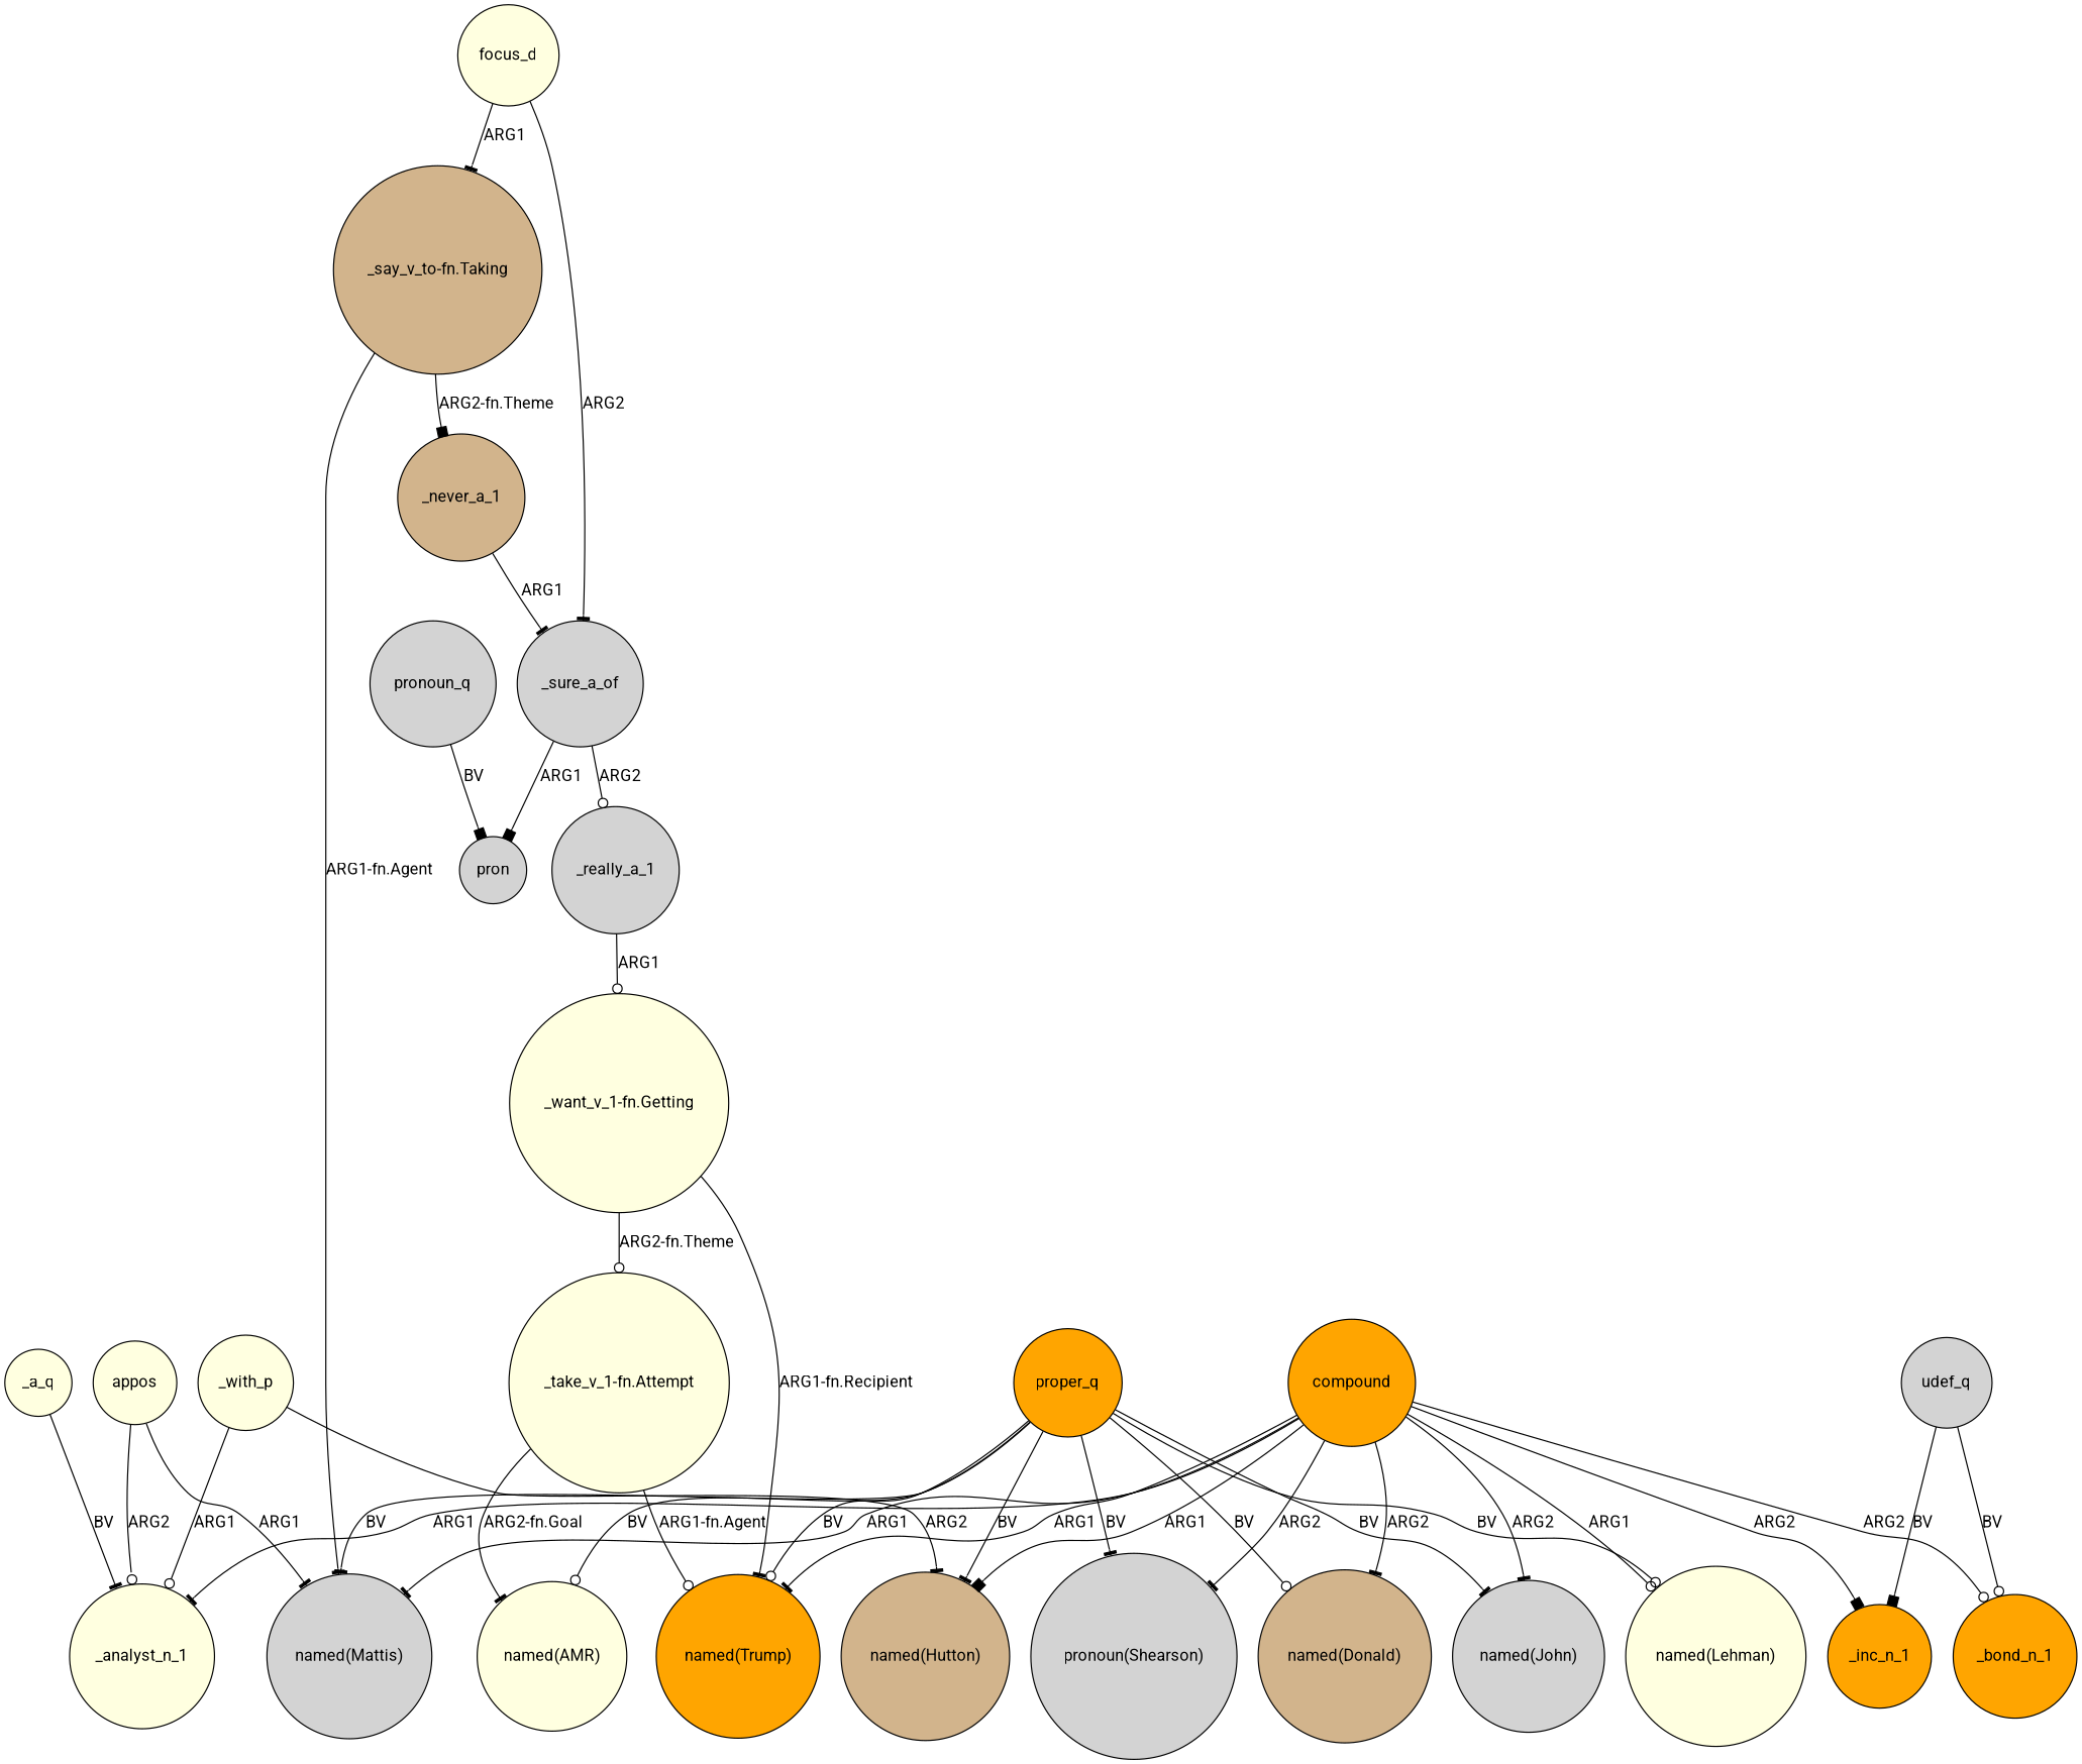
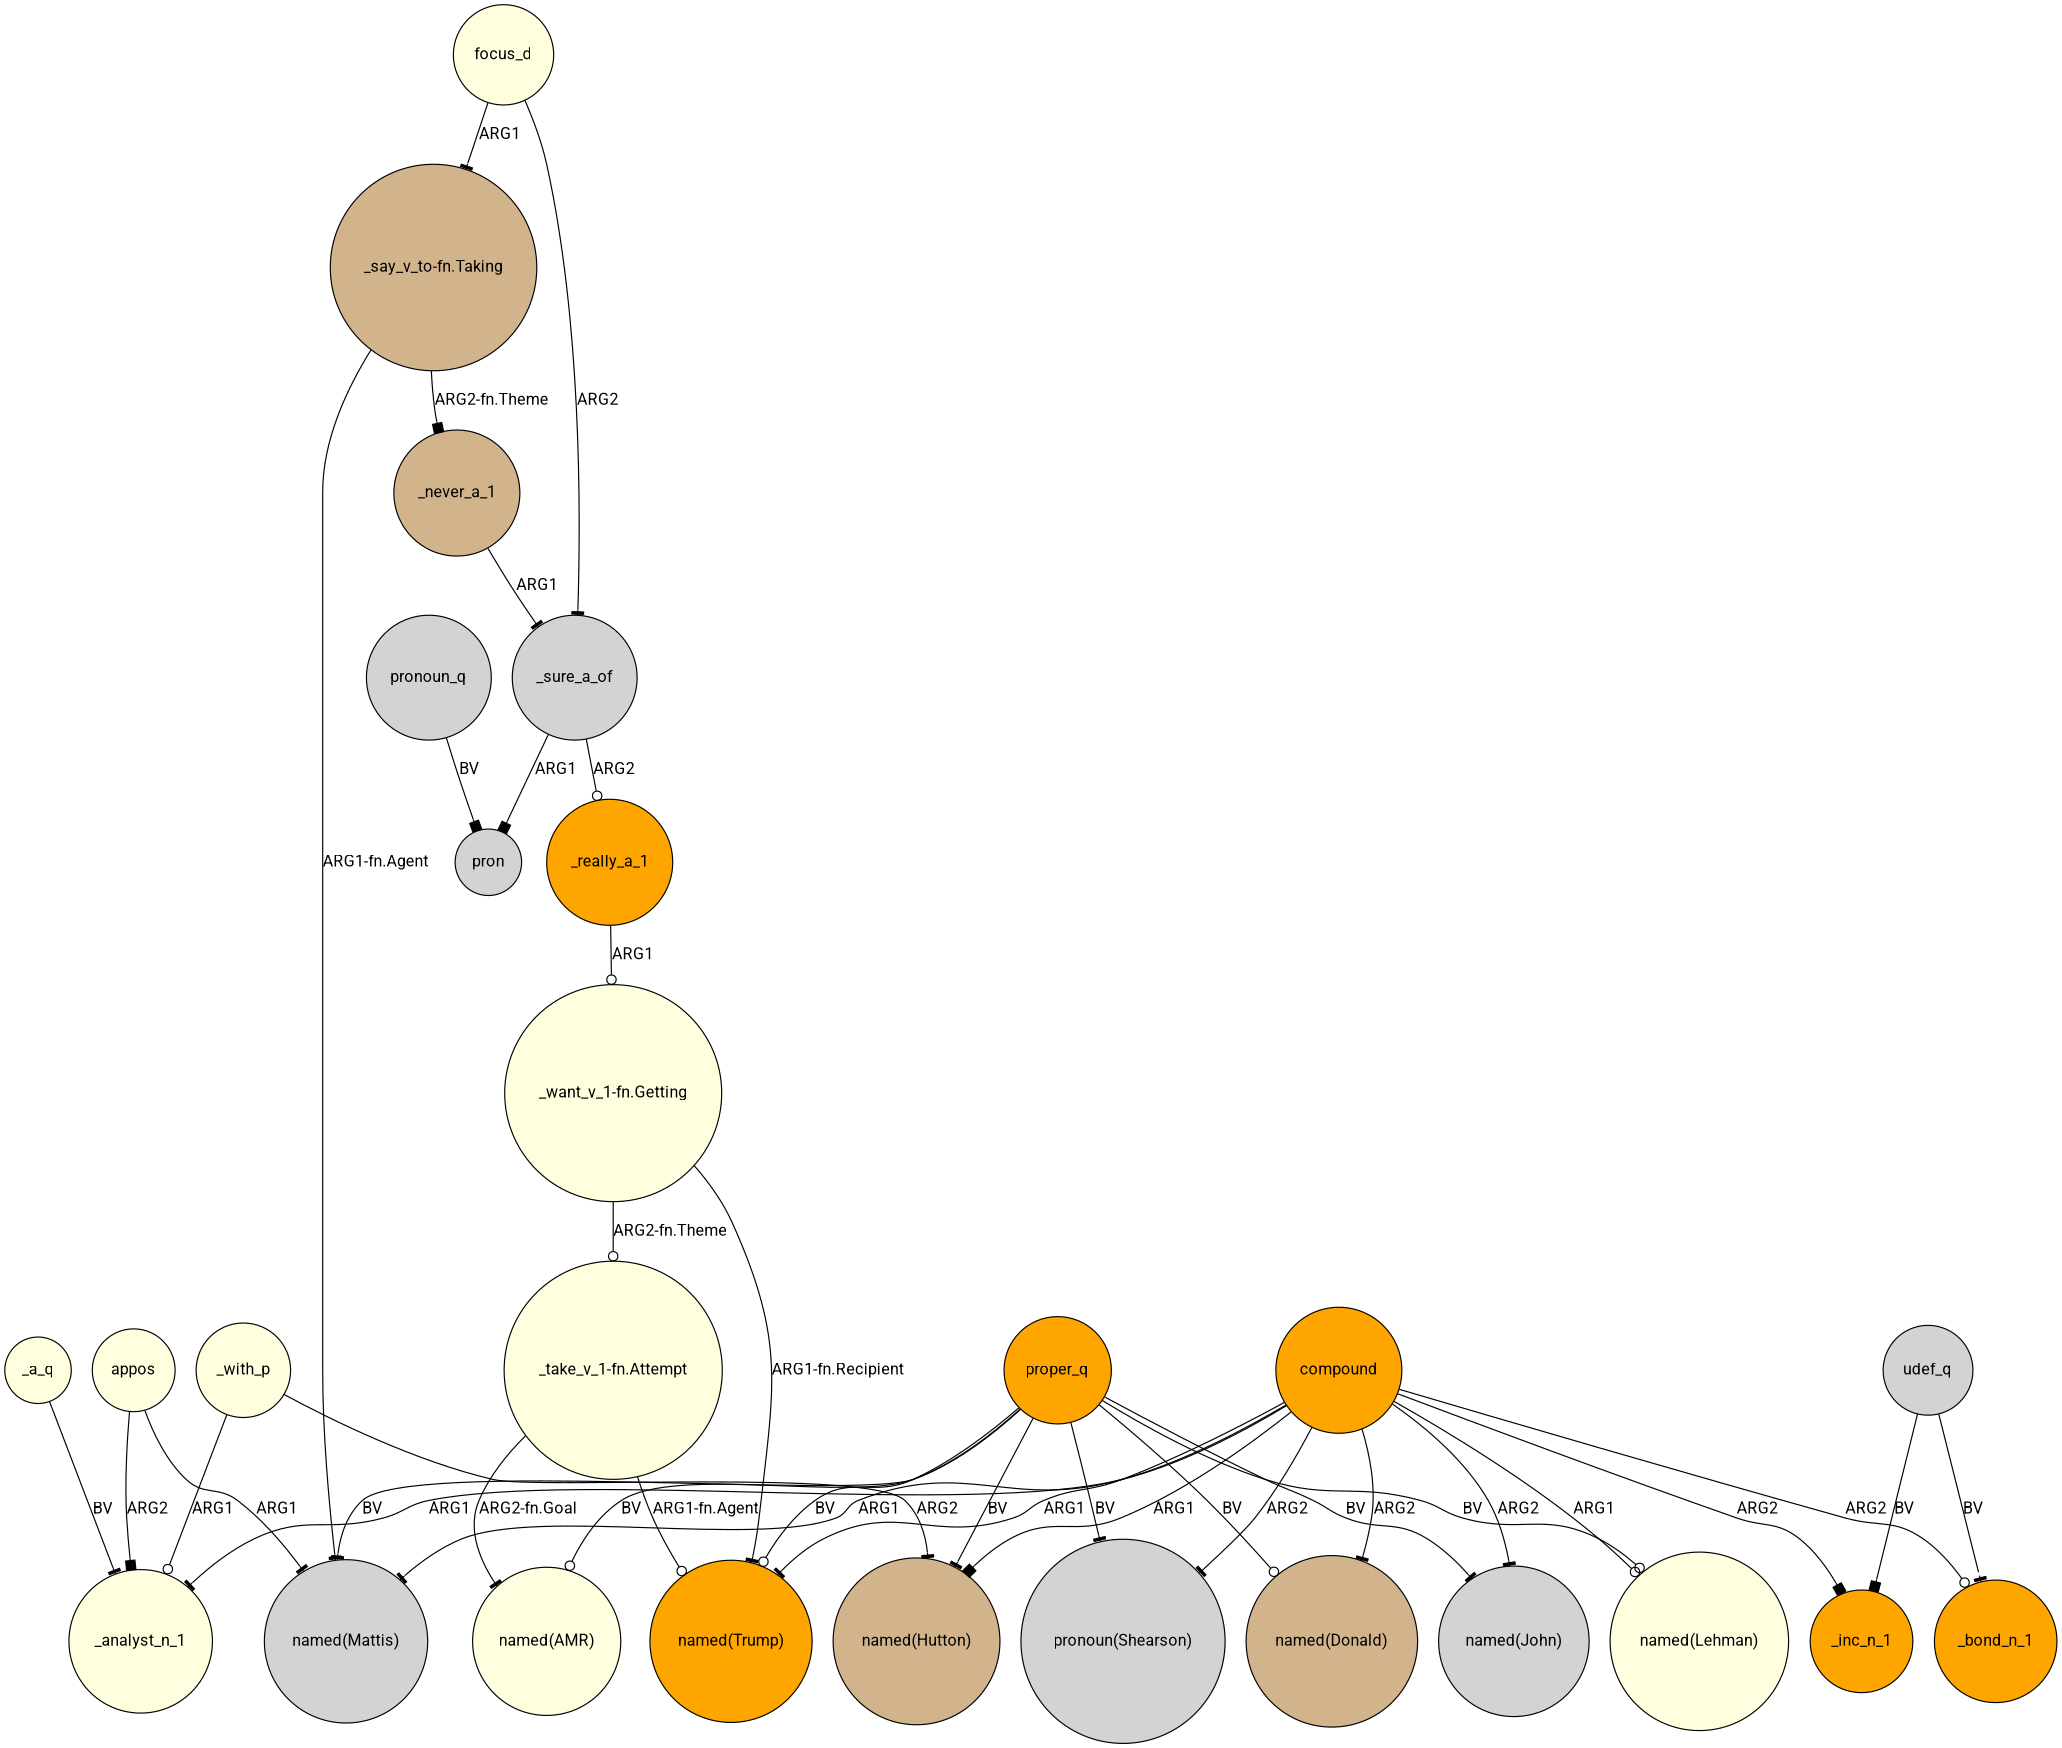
  digraph {
    fontname=Roboto
    node [fillcolor=lightyellow fontname=Roboto shape=circle style=filled]
    edge [arrowhead=tee fontname=Roboto]
    compound [fillcolor=orange]
    "named(Hutton)" [fillcolor=tan]
    n3 [fillcolor=lightgrey label="pronoun(Shearson)"]
    _bond_n_1 [fillcolor=orange]
    "named(Trump)" [fillcolor=orange]
    _analyst_n_1
    "named(Donald)" [fillcolor=tan]
    "named(Mattis)" [fillcolor=lightgrey]
    _inc_n_1 [fillcolor=orange]
    "named(John)" [fillcolor=lightgrey]
    "named(Lehman)"
    _sure_a_of [fillcolor=lightgrey]
    focus_d
    "_say_v_to-fn.Taking" [fillcolor=tan]
-   _really_a_1 [fillcolor=lightgrey]
+   _really_a_1 [fillcolor=orange]
    pron [fillcolor=lightgrey]
    _never_a_1 [fillcolor=tan]
    "_want_v_1-fn.Getting"
    udef_q [fillcolor=lightgrey]
    "_take_v_1-fn.Attempt"
    "named(AMR)"
    _with_p
    proper_q [fillcolor=orange]
    appos
    _a_q
    pronoun_q [fillcolor=lightgrey]
    compound -> "named(Hutton)" [arrowhead=box label=ARG1]
    compound -> n3 [label=ARG2]
    compound -> _bond_n_1 [arrowhead=odot label=ARG2]
    compound -> "named(Trump)" [label=ARG1]
    compound -> _analyst_n_1 [label=ARG1]
    compound -> "named(Donald)" [label=ARG2]
    compound -> "named(Mattis)" [label=ARG1]
    compound -> _inc_n_1 [arrowhead=box label=ARG2]
    compound -> "named(John)" [label=ARG2]
    compound -> "named(Lehman)" [arrowhead=odot label=ARG1]
    _sure_a_of -> _really_a_1 [arrowhead=odot label=ARG2]
    _sure_a_of -> pron [arrowhead=box label=ARG1]
    focus_d -> _sure_a_of [label=ARG2]
    focus_d -> "_say_v_to-fn.Taking" [label=ARG1]
    "_say_v_to-fn.Taking" -> "named(Mattis)" [label="ARG1-fn.Agent"]
    "_say_v_to-fn.Taking" -> _never_a_1 [arrowhead=box label="ARG2-fn.Theme"]
    _really_a_1 -> "_want_v_1-fn.Getting" [arrowhead=odot label=ARG1]
    _never_a_1 -> _sure_a_of [label=ARG1]
    "_want_v_1-fn.Getting" -> "named(Trump)" [label="ARG1-fn.Recipient"]
    "_want_v_1-fn.Getting" -> "_take_v_1-fn.Attempt" [arrowhead=odot label="ARG2-fn.Theme"]
-   udef_q -> _bond_n_1 [arrowhead=odot label=BV]
+   udef_q -> _bond_n_1 [label=BV]
    udef_q -> _inc_n_1 [arrowhead=box label=BV]
    "_take_v_1-fn.Attempt" -> "named(Trump)" [arrowhead=odot label="ARG1-fn.Agent"]
    "_take_v_1-fn.Attempt" -> "named(AMR)" [label="ARG2-fn.Goal"]
    _with_p -> "named(Hutton)" [label=ARG2]
    _with_p -> _analyst_n_1 [arrowhead=odot label=ARG1]
    proper_q -> "named(Hutton)" [label=BV]
    proper_q -> n3 [label=BV]
    proper_q -> "named(Trump)" [arrowhead=odot label=BV]
    proper_q -> "named(Donald)" [arrowhead=odot label=BV]
    proper_q -> "named(Mattis)" [label=BV]
    proper_q -> "named(John)" [label=BV]
    proper_q -> "named(Lehman)" [arrowhead=odot label=BV]
    proper_q -> "named(AMR)" [arrowhead=odot label=BV]
-   appos -> _analyst_n_1 [arrowhead=odot label=ARG2]
+   appos -> _analyst_n_1 [arrowhead=box label=ARG2]
    appos -> "named(Mattis)" [label=ARG1]
    _a_q -> _analyst_n_1 [label=BV]
    pronoun_q -> pron [arrowhead=box label=BV]
  }
